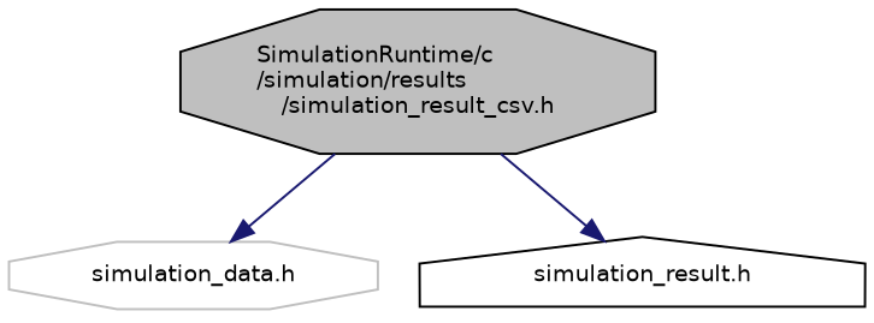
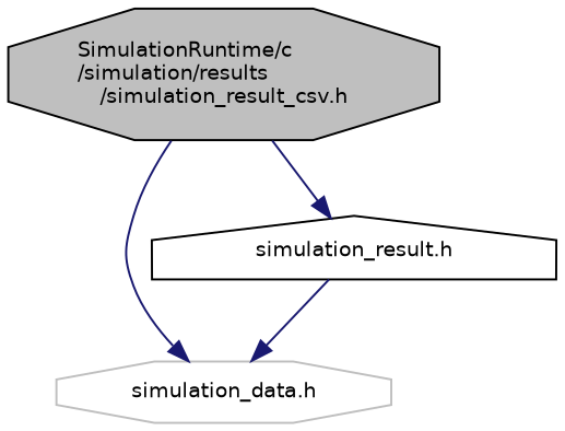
  digraph {
    node [color=black fillcolor=white fontname=Helvetica fontsize=10 shape=octagon style=filled]
    edge [color=midnightblue fontname=Helvetica fontsize=10 labelfontname=Helvetica labelfontsize=10 style=solid]
    n1 [fillcolor=grey75 fontcolor=black height=0.2 label="SimulationRuntime/c\l/simulation/results\l/simulation_result_csv.h" width=0.4]
    n2 [color=grey75 height=0.2 label="simulation_data.h" width=0.4]
    n3 [height=0.2 label="simulation_result.h" shape=house width=0.4]
    n1 -> n2
    n1 -> n3
+   n3 -> n2
  }
